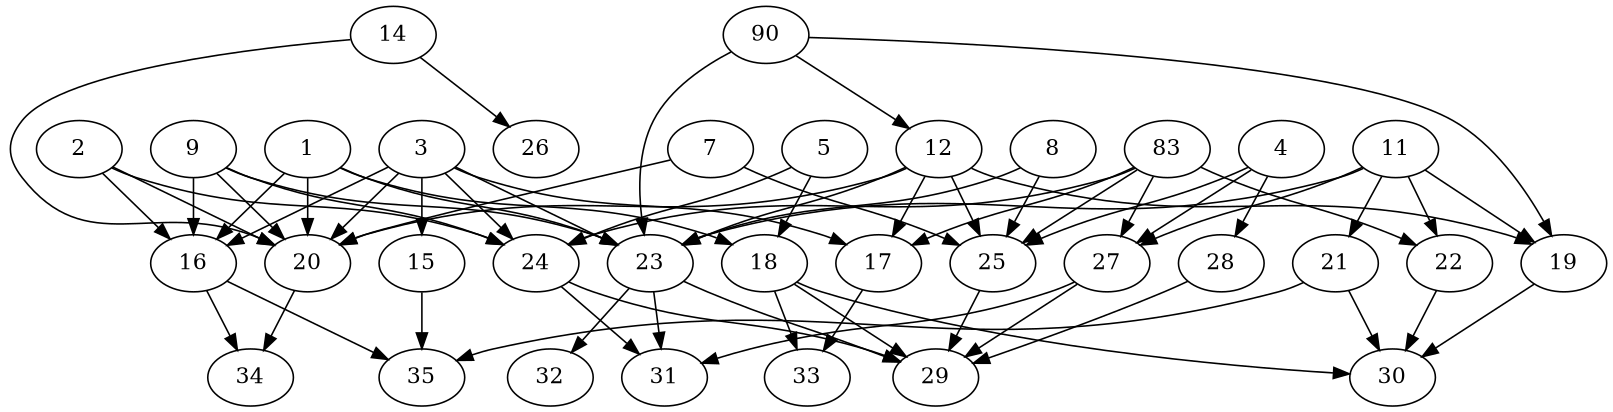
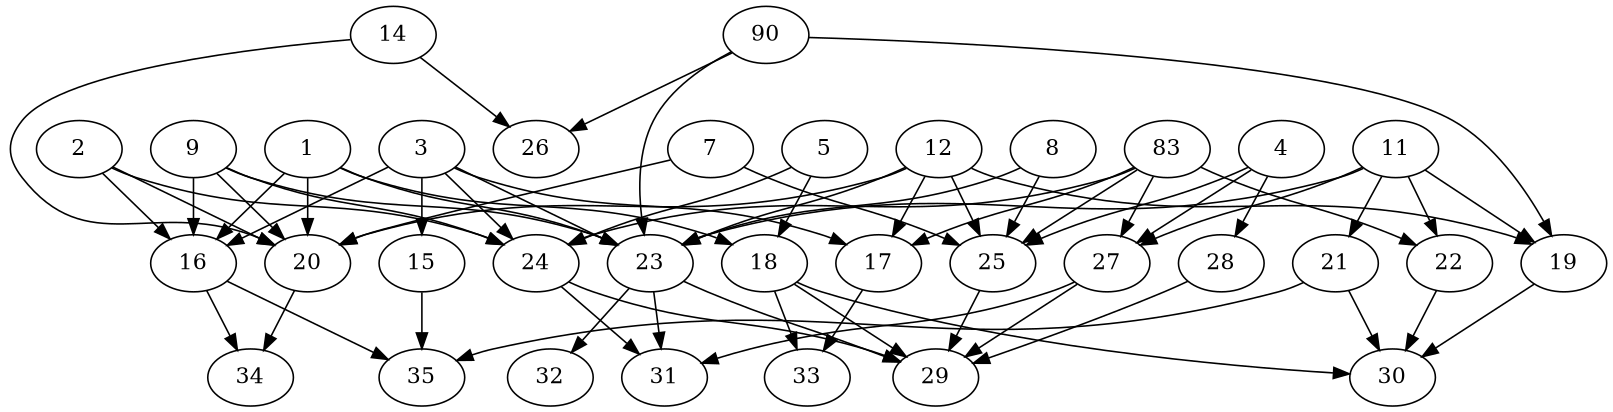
  digraph {
    node [alpha=0.15]
    1 [expect_size=32166912]
    16 [alpha=0.00 expect_size=21967872]
    18 [alpha=0.08 expect_size=50265088]
    20 [alpha=0.06 expect_size=15135744]
    23 [alpha=0.11 expect_size=11871232]
    35 [alpha=0.20 expect_size=26196992]
    34 [alpha=0.19 expect_size=30687232]
    33 [alpha=0.12 expect_size=5434368]
    29 [alpha=0.01 expect_size=52207616]
    30 [expect_size=47867904]
    31 [alpha=0.20 expect_size=15246336]
    32 [alpha=0.09 expect_size=28454912]
    2 [alpha=0.10 expect_size=17555456]
    24 [alpha=0.18 expect_size=48133120]
    3 [alpha=0.09 expect_size=42559488]
    15 [alpha=0.00 expect_size=38255616]
    17 [alpha=0.01 expect_size=41571328]
    4 [alpha=0.11 expect_size=21597184]
    25 [alpha=0.01 expect_size=28341248]
    27 [alpha=0.04 expect_size=29860864]
    28 [alpha=0.05 expect_size=33052672]
    5 [alpha=0.13 expect_size=42621952]
    7 [alpha=0.04 expect_size=49999872]
    8 [alpha=0.06 expect_size=30088192]
    9 [alpha=0.19 expect_size=40187904]
    n26 [expect_size=48628736 label=90]
    19 [alpha=0.18 expect_size=16760832]
    26 [alpha=0.13 expect_size=29061120]
    11 [alpha=0.11 expect_size=28472320]
    21 [alpha=0.06 expect_size=50338816]
    22 [alpha=0.10 expect_size=29103104]
    12 [alpha=0.13 expect_size=16269312]
    n33 [expect_size=39461888 label=83]
    14 [alpha=0.12 expect_size=13393920]
    1 -> 16
    1 -> 18
    1 -> 20
    1 -> 23
    16 -> 35
    16 -> 34
    18 -> 33
    18 -> 29
    18 -> 30
    20 -> 34
    23 -> 29
    23 -> 31
    23 -> 32
    2 -> 16
    2 -> 20
    2 -> 24
    24 -> 29
    24 -> 31
    3 -> 16
-   3 -> 20
    3 -> 23
    3 -> 24
    3 -> 15
    3 -> 17
    15 -> 35
    17 -> 33
    4 -> 25
    4 -> 27
    4 -> 28
    25 -> 29
    27 -> 29
    27 -> 31
    28 -> 29
    5 -> 18
    5 -> 24
    7 -> 20
    7 -> 25
    8 -> 23
    8 -> 25
    9 -> 16
    9 -> 20
    9 -> 23
    9 -> 24
    n26 -> 23
    n26 -> 19
-   n26 -> 12
+   n26 -> 26
    19 -> 30
    11 -> 23
    11 -> 27
    11 -> 19
    11 -> 21
    11 -> 22
    21 -> 35
    21 -> 30
    22 -> 30
    12 -> 20
    12 -> 23
    12 -> 17
    12 -> 25
    12 -> 19
    n33 -> 24
    n33 -> 17
    n33 -> 25
    n33 -> 27
    n33 -> 22
    14 -> 20
    14 -> 26
  }
